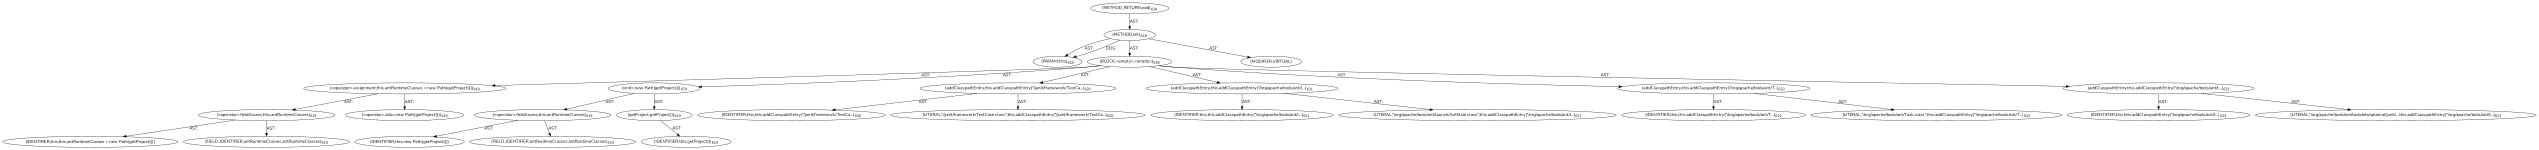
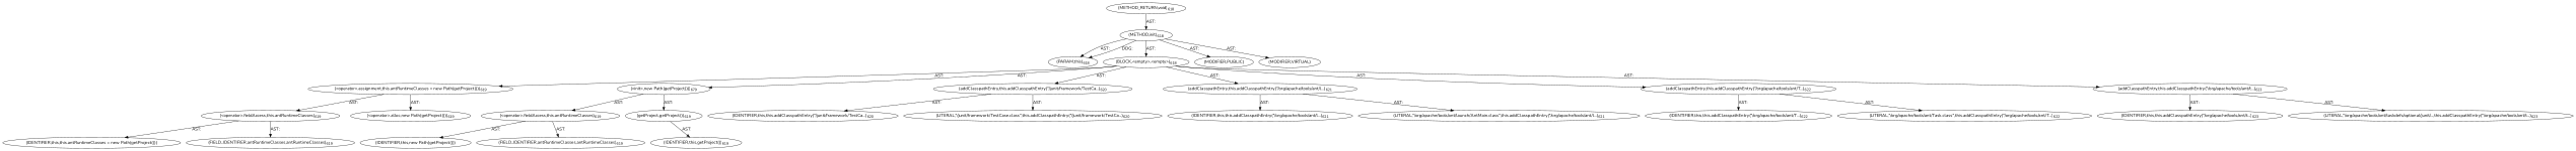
  digraph {
    fontname=Nunito
    node [fontname=Nunito]
    edge [fontname=Nunito]
    n1 [label=<(METHOD,init)<SUB>618</SUB>>]
    n2 [label=<(PARAM,this)<SUB>618</SUB>>]
    n3 [label=<(BLOCK,&lt;empty&gt;,&lt;empty&gt;)<SUB>618</SUB>>]
+   n4 [label=<(MODIFIER,PUBLIC)>]
    n5 [label=<(MODIFIER,VIRTUAL)>]
    n6 [label=<(&lt;operator&gt;.assignment,this.antRuntimeClasses = new Path(getProject()))<SUB>619</SUB>>]
    n7 [label=<(&lt;init&gt;,new Path(getProject()))<SUB>679</SUB>>]
    n8 [label=<(addClasspathEntry,this.addClasspathEntry(&quot;/junit/framework/TestCa...)<SUB>620</SUB>>]
    n9 [label=<(addClasspathEntry,this.addClasspathEntry(&quot;/org/apache/tools/ant/l...)<SUB>621</SUB>>]
    n10 [label=<(addClasspathEntry,this.addClasspathEntry(&quot;/org/apache/tools/ant/T...)<SUB>622</SUB>>]
    n11 [label=<(addClasspathEntry,this.addClasspathEntry(&quot;/org/apache/tools/ant/t...)<SUB>623</SUB>>]
    n12 [label=<(METHOD_RETURN,void)<SUB>618</SUB>>]
    n13 [label=<(&lt;operator&gt;.fieldAccess,this.antRuntimeClasses)<SUB>619</SUB>>]
    n14 [label=<(&lt;operator&gt;.alloc,new Path(getProject()))<SUB>619</SUB>>]
    n15 [label=<(&lt;operator&gt;.fieldAccess,this.antRuntimeClasses)<SUB>619</SUB>>]
    n16 [label=<(getProject,getProject())<SUB>619</SUB>>]
    n17 [label=<(IDENTIFIER,this,this.addClasspathEntry(&quot;/junit/framework/TestCa...)<SUB>620</SUB>>]
    n18 [label=<(LITERAL,&quot;/junit/framework/TestCase.class&quot;,this.addClasspathEntry(&quot;/junit/framework/TestCa...)<SUB>620</SUB>>]
    n19 [label=<(IDENTIFIER,this,this.addClasspathEntry(&quot;/org/apache/tools/ant/l...)<SUB>621</SUB>>]
    n20 [label=<(LITERAL,&quot;/org/apache/tools/ant/launch/AntMain.class&quot;,this.addClasspathEntry(&quot;/org/apache/tools/ant/l...)<SUB>621</SUB>>]
    n21 [label=<(IDENTIFIER,this,this.addClasspathEntry(&quot;/org/apache/tools/ant/T...)<SUB>622</SUB>>]
    n22 [label=<(LITERAL,&quot;/org/apache/tools/ant/Task.class&quot;,this.addClasspathEntry(&quot;/org/apache/tools/ant/T...)<SUB>622</SUB>>]
    n23 [label=<(IDENTIFIER,this,this.addClasspathEntry(&quot;/org/apache/tools/ant/t...)<SUB>623</SUB>>]
    n24 [label=<(LITERAL,&quot;/org/apache/tools/ant/taskdefs/optional/junit/...,this.addClasspathEntry(&quot;/org/apache/tools/ant/t...)<SUB>623</SUB>>]
    n25 [label=<(IDENTIFIER,this,this.antRuntimeClasses = new Path(getProject()))>]
    n26 [label=<(FIELD_IDENTIFIER,antRuntimeClasses,antRuntimeClasses)<SUB>619</SUB>>]
    n27 [label=<(IDENTIFIER,this,new Path(getProject()))>]
    n28 [label=<(FIELD_IDENTIFIER,antRuntimeClasses,antRuntimeClasses)<SUB>619</SUB>>]
    n29 [label=<(IDENTIFIER,this,getProject())<SUB>619</SUB>>]
    n1 -> n2 [label="AST: "]
    n1 -> n2 [label="DDG: "]
    n1 -> n3 [label="AST: "]
+   n1 -> n4 [label="AST: "]
    n1 -> n5 [label="AST: "]
    n3 -> n6 [label="AST: "]
    n3 -> n7 [label="AST: "]
    n3 -> n8 [label="AST: "]
    n3 -> n9 [label="AST: "]
    n3 -> n10 [label="AST: "]
    n3 -> n11 [label="AST: "]
    n6 -> n13 [label="AST: "]
    n6 -> n14 [label="AST: "]
    n7 -> n15 [label="AST: "]
    n7 -> n16 [label="AST: "]
    n8 -> n17 [label="AST: "]
    n8 -> n18 [label="AST: "]
    n9 -> n19 [label="AST: "]
    n9 -> n20 [label="AST: "]
    n10 -> n21 [label="AST: "]
    n10 -> n22 [label="AST: "]
    n11 -> n23 [label="AST: "]
    n11 -> n24 [label="AST: "]
    n12 -> n1 [label="AST: "]
    n13 -> n25 [label="AST: "]
    n13 -> n26 [label="AST: "]
    n15 -> n27 [label="AST: "]
    n15 -> n28 [label="AST: "]
    n16 -> n29 [label="AST: "]
  }
